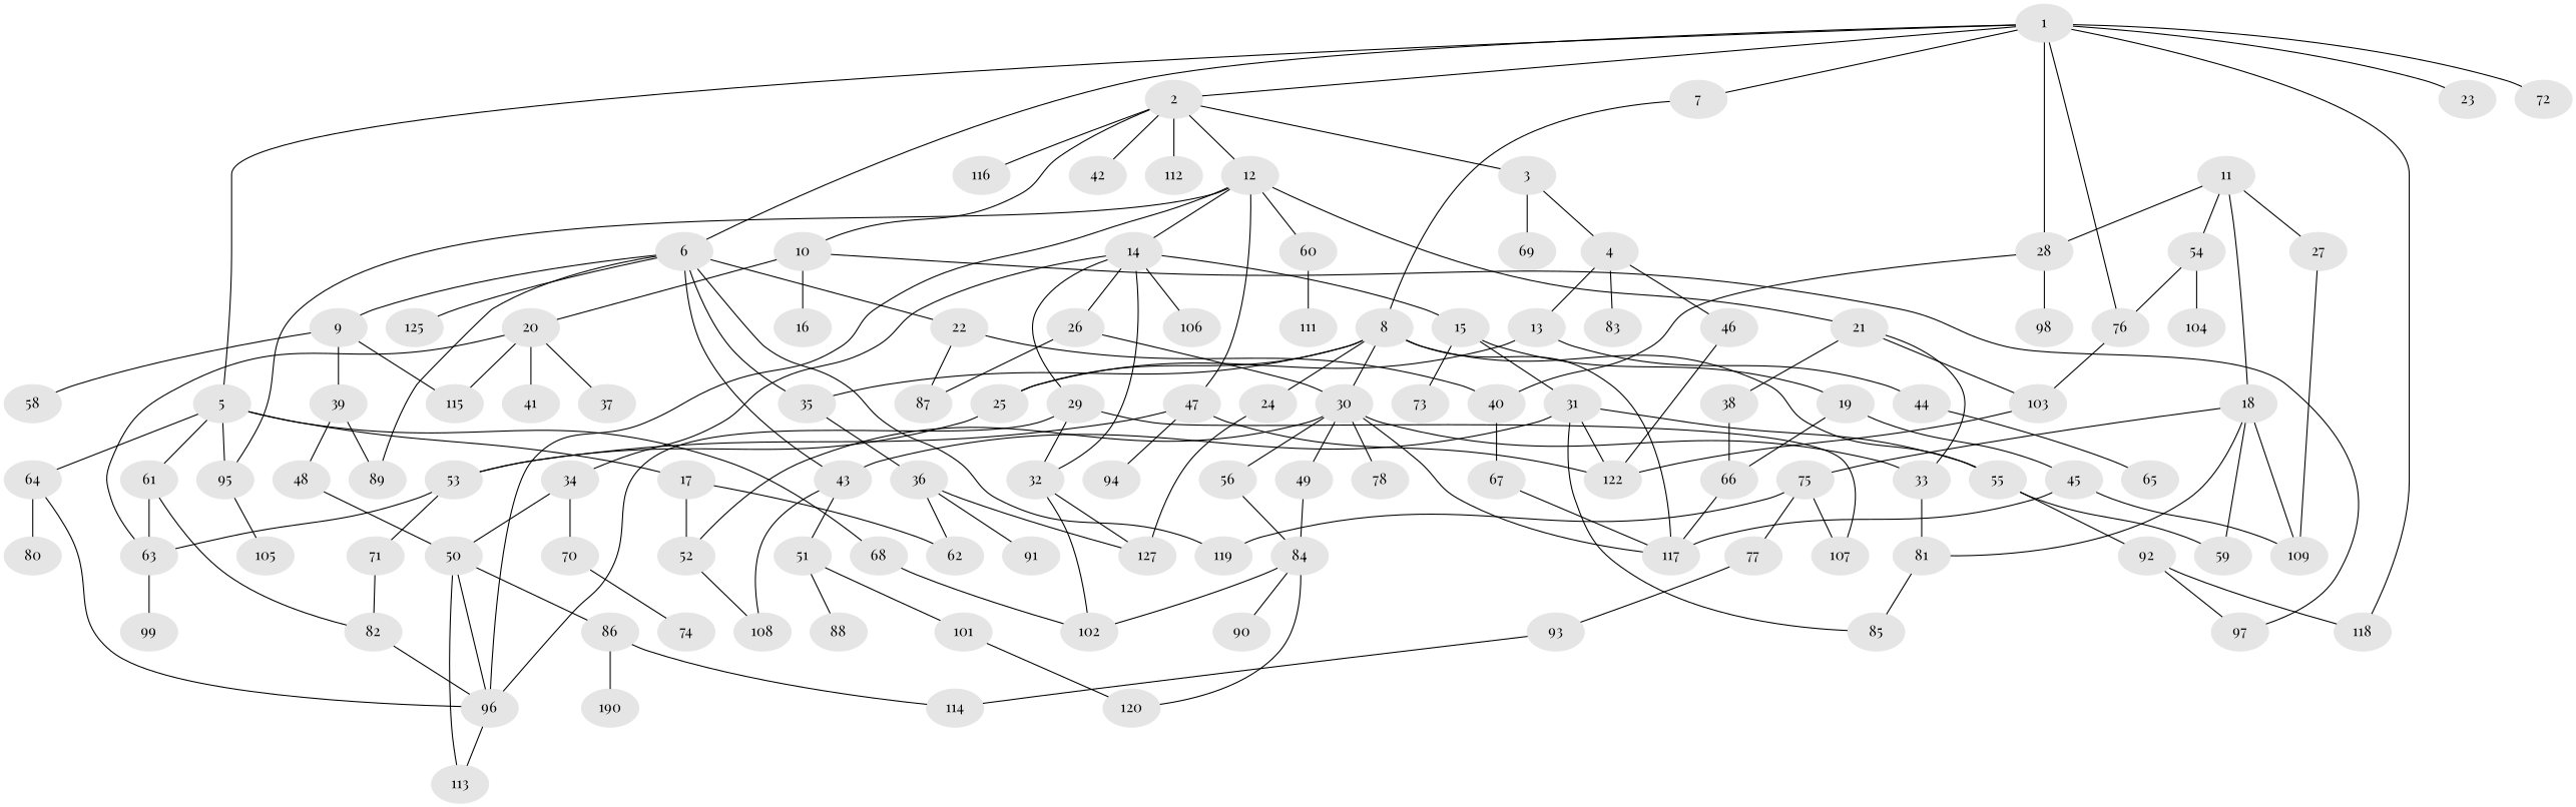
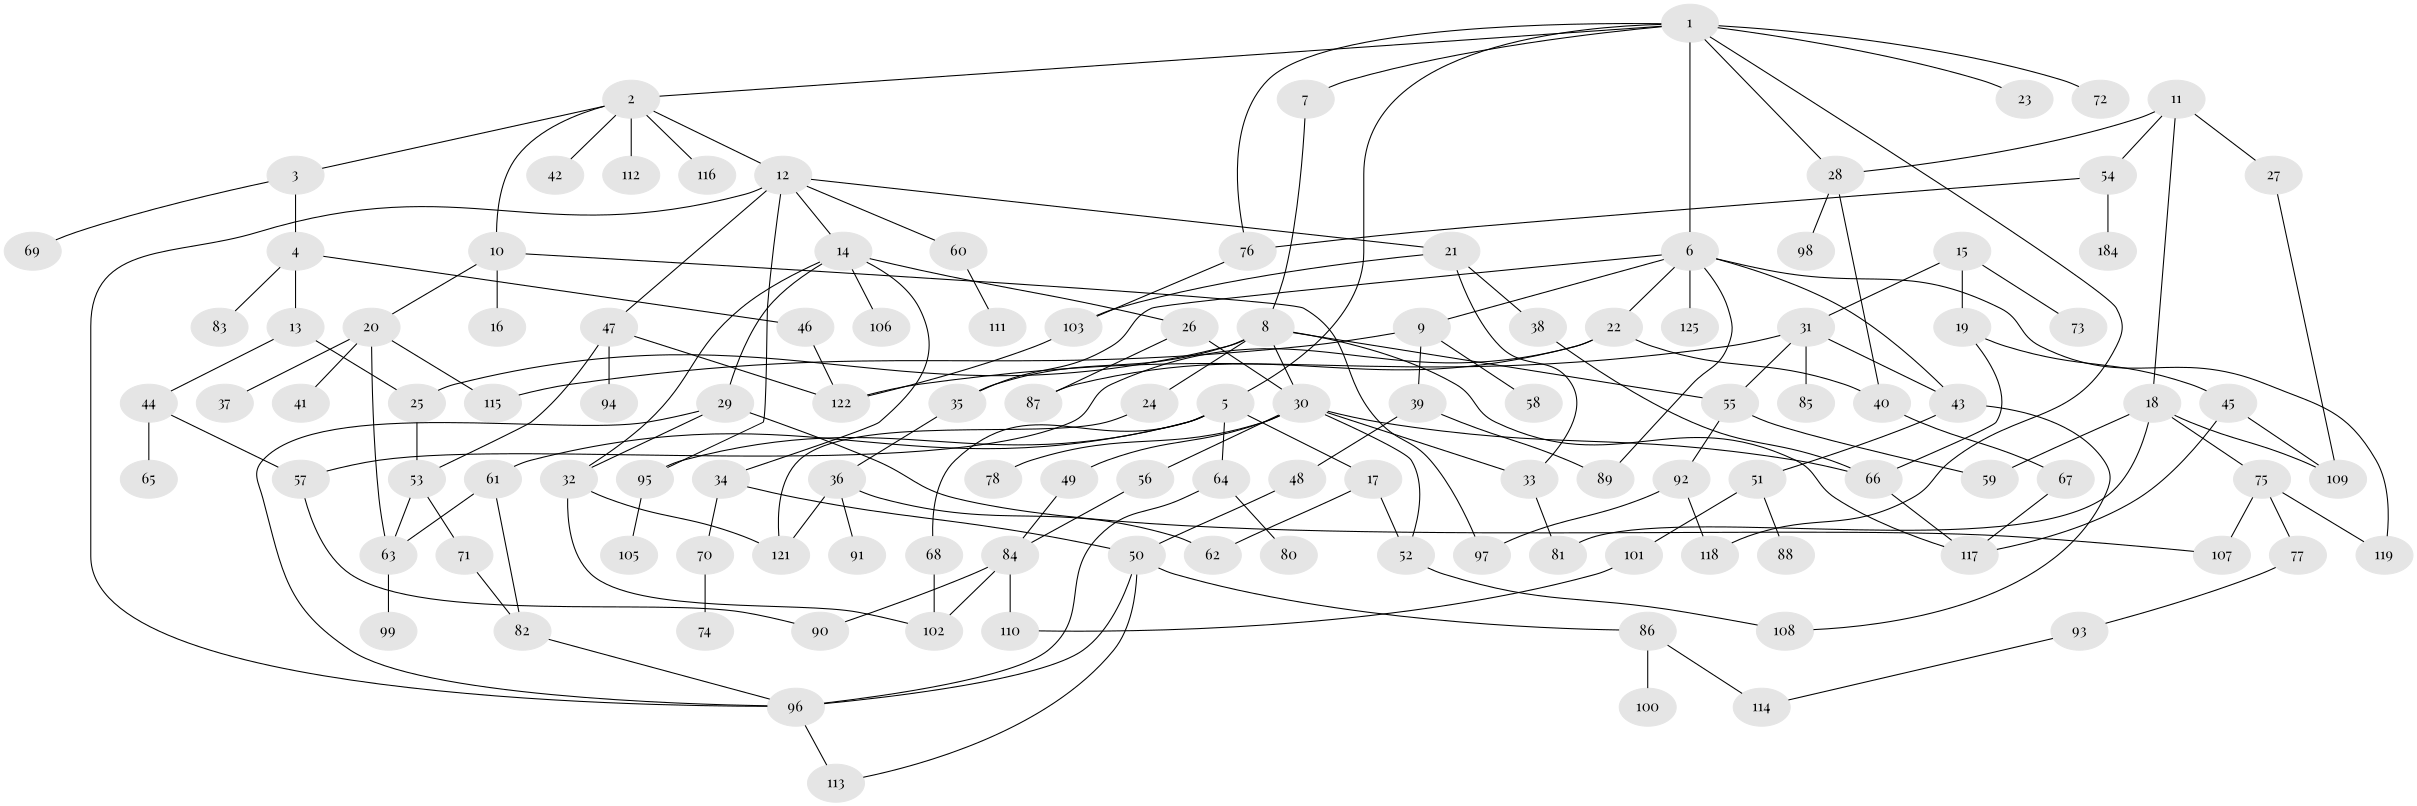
  graph {
    fontname="Playfair Display"
    node [color=gray90 fontname="Playfair Display" style=filled]
    edge [fontname="Playfair Display"]
    1
    2
    5
    6
    7
    23
    28
    72
    76
    118
    3
    10
    12
    42
    112
    116
    17
    61
    64
    68
    95
    9
    22
    35
    43
    89
    119
    n28 [label=125]
    8
    11
    18
    27
    54
    40
    98
    103
    4
    69
    16
    20
    97
    14
    21
    47
    60
    96
    13
    46
    83
    25
    44
    122
    52
    62
    63
    82
    80
    102
    105
    39
    58
    115
+   57
    87
    36
    51
    108
    24
    30
    55
    117
-   121 [label=127]
+   121
    53
    66
    33
    49
    56
    78
    59
    92
    48
    37
    41
    75
    81
    109
-   104
+   104 [label=184]
    15
    26
    29
    32
    34
    106
    38
    94
    111
    113
    65
    19
    31
    73
    107
    50
    70
    45
    85
    77
    99
    67
    90
    71
    84
    86
    74
    91
    88
    101
-   110 [label=120]
-   100 [label=190]
+   110
+   100
    114
    93
    1 -- 2
    1 -- 5
    1 -- 6
    1 -- 7
    1 -- 23
    1 -- 28
    1 -- 72
    1 -- 76
    1 -- 118
    2 -- 3
    2 -- 10
    2 -- 12
    2 -- 42
    2 -- 112
    2 -- 116
    5 -- 17
    5 -- 61
    5 -- 64
    5 -- 68
    5 -- 95
    6 -- 9
    6 -- 22
    6 -- 35
    6 -- 43
    6 -- 89
    6 -- 119
    6 -- n28
    7 -- 8
    28 -- 40
    28 -- 98
    76 -- 103
    3 -- 4
    3 -- 69
    10 -- 16
    10 -- 20
    10 -- 97
    12 -- 95
    12 -- 14
    12 -- 21
    12 -- 47
    12 -- 60
    12 -- 96
    17 -- 52
    17 -- 62
    61 -- 63
    61 -- 82
    64 -- 96
    64 -- 80
    68 -- 102
    95 -- 105
    9 -- 39
    9 -- 58
    9 -- 115
    22 -- 40
+   22 -- 57
    22 -- 87
    35 -- 36
    43 -- 51
    43 -- 108
    8 -- 35
    8 -- 25
    8 -- 24
    8 -- 30
    8 -- 55
    8 -- 117
    11 -- 28
    11 -- 18
    11 -- 27
    11 -- 54
    18 -- 59
    18 -- 75
    18 -- 81
    18 -- 109
    27 -- 109
    54 -- 76
    54 -- 104
    40 -- 67
    103 -- 122
    4 -- 13
    4 -- 46
    4 -- 83
    20 -- 63
    20 -- 115
    20 -- 37
    20 -- 41
-   14 -- 15
    14 -- 26
    14 -- 29
    14 -- 32
    14 -- 34
    14 -- 106
    21 -- 103
    21 -- 33
    21 -- 38
    47 -- 122
    47 -- 53
    47 -- 94
    60 -- 111
    96 -- 113
    13 -- 25
    13 -- 44
    46 -- 122
    25 -- 53
+   44 -- 57
    44 -- 65
    52 -- 108
    63 -- 99
    82 -- 96
    39 -- 89
    39 -- 48
+   57 -- 90
    36 -- 62
    36 -- 121
    36 -- 91
    51 -- 88
    51 -- 101
    24 -- 121
    30 -- 52
-   30 -- 117
+   30 -- 66
    30 -- 33
    30 -- 49
    30 -- 56
    30 -- 78
    55 -- 59
    55 -- 92
    53 -- 63
    53 -- 71
    66 -- 117
    33 -- 81
    49 -- 84
    56 -- 84
    92 -- 118
    92 -- 97
    48 -- 50
    75 -- 119
    75 -- 107
    75 -- 77
-   81 -- 85
    15 -- 19
    15 -- 31
    15 -- 73
    26 -- 87
    26 -- 30
    29 -- 96
    29 -- 32
    29 -- 107
    32 -- 102
    32 -- 121
    34 -- 50
    34 -- 70
    38 -- 66
    19 -- 66
    19 -- 45
    31 -- 43
    31 -- 122
    31 -- 55
    31 -- 85
    50 -- 96
    50 -- 113
    50 -- 86
    70 -- 74
    45 -- 117
    45 -- 109
    77 -- 93
    67 -- 117
    71 -- 82
    84 -- 102
    84 -- 90
    84 -- 110
    86 -- 100
    86 -- 114
    101 -- 110
    93 -- 114
  }
